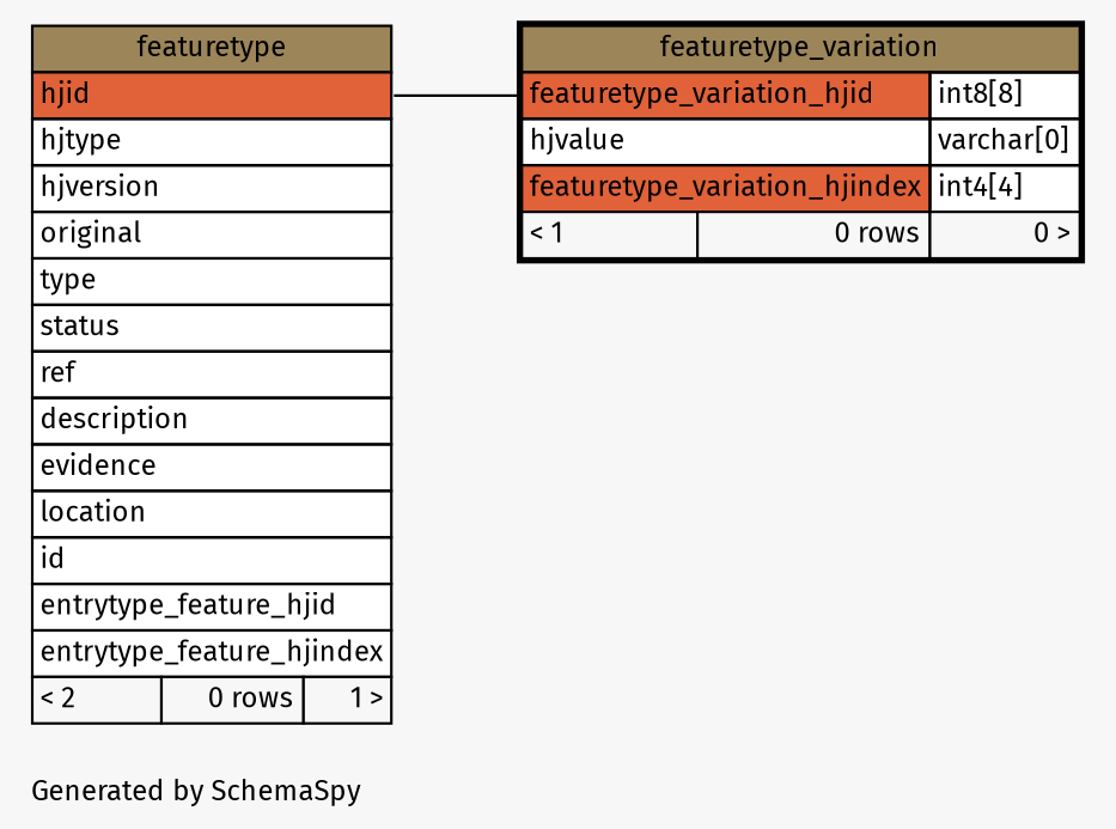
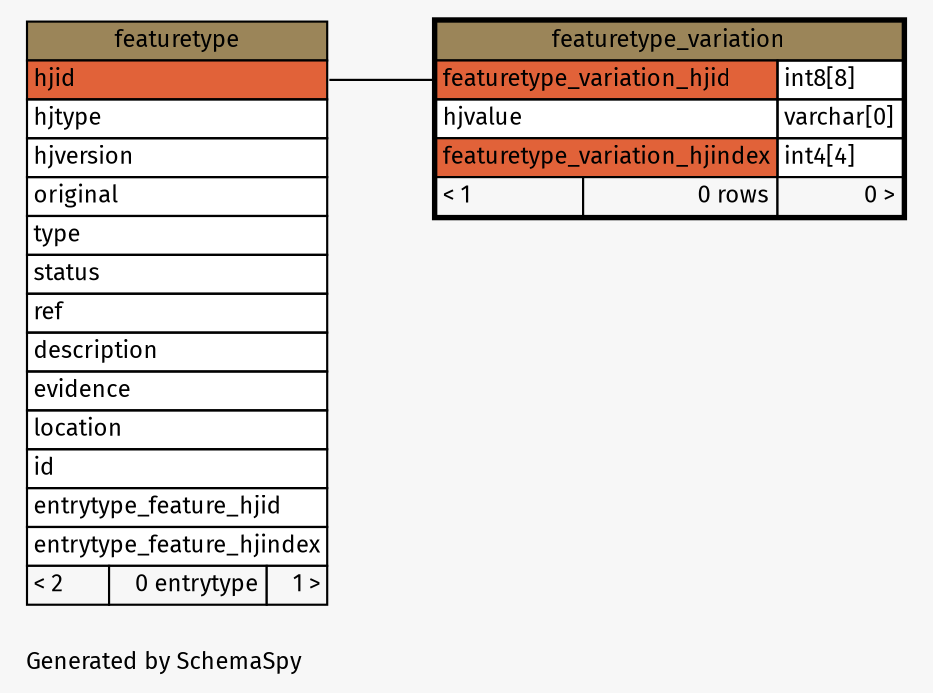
  digraph {
    bgcolor="#f7f7f7"
    fontname="Fira Sans"
    fontsize=11
    label="\nGenerated by SchemaSpy"
    labeljust=l
    nodesep=0.18
    rankdir=RL
    ranksep=0.46
    node [fontname="Fira Sans" fontsize=11 shape=plaintext]
    n1 [label=<     <TABLE BORDER="2" CELLBORDER="1" CELLSPACING="0" BGCOLOR="#ffffff">       <TR><TD COLSPAN="3" BGCOLOR="#9b8559" ALIGN="CENTER">featuretype_variation</TD></TR>       <TR><TD PORT="featuretype_variation_hjid" COLSPAN="2" BGCOLOR="#e16239" ALIGN="LEFT">featuretype_variation_hjid</TD><TD PORT="featuretype_variation_hjid.type" ALIGN="LEFT">int8[8]</TD></TR>       <TR><TD PORT="hjvalue" COLSPAN="2" ALIGN="LEFT">hjvalue</TD><TD PORT="hjvalue.type" ALIGN="LEFT">varchar[0]</TD></TR>       <TR><TD PORT="featuretype_variation_hjindex" COLSPAN="2" BGCOLOR="#e16239" ALIGN="LEFT">featuretype_variation_hjindex</TD><TD PORT="featuretype_variation_hjindex.type" ALIGN="LEFT">int4[4]</TD></TR>       <TR><TD ALIGN="LEFT" BGCOLOR="#f7f7f7">&lt; 1</TD><TD ALIGN="RIGHT" BGCOLOR="#f7f7f7">0 rows</TD><TD ALIGN="RIGHT" BGCOLOR="#f7f7f7">0 &gt;</TD></TR>     </TABLE>>]
-   n2 [label=<     <TABLE BORDER="0" CELLBORDER="1" CELLSPACING="0" BGCOLOR="#ffffff">       <TR><TD COLSPAN="3" BGCOLOR="#9b8559" ALIGN="CENTER">featuretype</TD></TR>       <TR><TD PORT="hjid" COLSPAN="3" BGCOLOR="#e16239" ALIGN="LEFT">hjid</TD></TR>       <TR><TD PORT="hjtype" COLSPAN="3" ALIGN="LEFT">hjtype</TD></TR>       <TR><TD PORT="hjversion" COLSPAN="3" ALIGN="LEFT">hjversion</TD></TR>       <TR><TD PORT="original" COLSPAN="3" ALIGN="LEFT">original</TD></TR>       <TR><TD PORT="type" COLSPAN="3" ALIGN="LEFT">type</TD></TR>       <TR><TD PORT="status" COLSPAN="3" ALIGN="LEFT">status</TD></TR>       <TR><TD PORT="ref" COLSPAN="3" ALIGN="LEFT">ref</TD></TR>       <TR><TD PORT="description" COLSPAN="3" ALIGN="LEFT">description</TD></TR>       <TR><TD PORT="evidence" COLSPAN="3" ALIGN="LEFT">evidence</TD></TR>       <TR><TD PORT="location" COLSPAN="3" ALIGN="LEFT">location</TD></TR>       <TR><TD PORT="id" COLSPAN="3" ALIGN="LEFT">id</TD></TR>       <TR><TD PORT="entrytype_feature_hjid" COLSPAN="3" ALIGN="LEFT">entrytype_feature_hjid</TD></TR>       <TR><TD PORT="entrytype_feature_hjindex" COLSPAN="3" ALIGN="LEFT">entrytype_feature_hjindex</TD></TR>       <TR><TD ALIGN="LEFT" BGCOLOR="#f7f7f7">&lt; 2</TD><TD ALIGN="RIGHT" BGCOLOR="#f7f7f7">0 rows</TD><TD ALIGN="RIGHT" BGCOLOR="#f7f7f7">1 &gt;</TD></TR>     </TABLE>>]
+   n2 [label=<     <TABLE BORDER="0" CELLBORDER="1" CELLSPACING="0" BGCOLOR="#ffffff">       <TR><TD COLSPAN="3" BGCOLOR="#9b8559" ALIGN="CENTER">featuretype</TD></TR>       <TR><TD PORT="hjid" COLSPAN="3" BGCOLOR="#e16239" ALIGN="LEFT">hjid</TD></TR>       <TR><TD PORT="hjtype" COLSPAN="3" ALIGN="LEFT">hjtype</TD></TR>       <TR><TD PORT="hjversion" COLSPAN="3" ALIGN="LEFT">hjversion</TD></TR>       <TR><TD PORT="original" COLSPAN="3" ALIGN="LEFT">original</TD></TR>       <TR><TD PORT="type" COLSPAN="3" ALIGN="LEFT">type</TD></TR>       <TR><TD PORT="status" COLSPAN="3" ALIGN="LEFT">status</TD></TR>       <TR><TD PORT="ref" COLSPAN="3" ALIGN="LEFT">ref</TD></TR>       <TR><TD PORT="description" COLSPAN="3" ALIGN="LEFT">description</TD></TR>       <TR><TD PORT="evidence" COLSPAN="3" ALIGN="LEFT">evidence</TD></TR>       <TR><TD PORT="location" COLSPAN="3" ALIGN="LEFT">location</TD></TR>       <TR><TD PORT="id" COLSPAN="3" ALIGN="LEFT">id</TD></TR>       <TR><TD PORT="entrytype_feature_hjid" COLSPAN="3" ALIGN="LEFT">entrytype_feature_hjid</TD></TR>       <TR><TD PORT="entrytype_feature_hjindex" COLSPAN="3" ALIGN="LEFT">entrytype_feature_hjindex</TD></TR>       <TR><TD ALIGN="LEFT" BGCOLOR="#f7f7f7">&lt; 2</TD><TD ALIGN="RIGHT" BGCOLOR="#f7f7f7">0 entrytype</TD><TD ALIGN="RIGHT" BGCOLOR="#f7f7f7">1 &gt;</TD></TR>     </TABLE>>]
    n1 -> n2 [arrowhead=none arrowsize=0.8 arrowtail=crowodot headport="hjid:e" tailport="featuretype_variation_hjid:w" fontname="Fira Sans"]
  }
